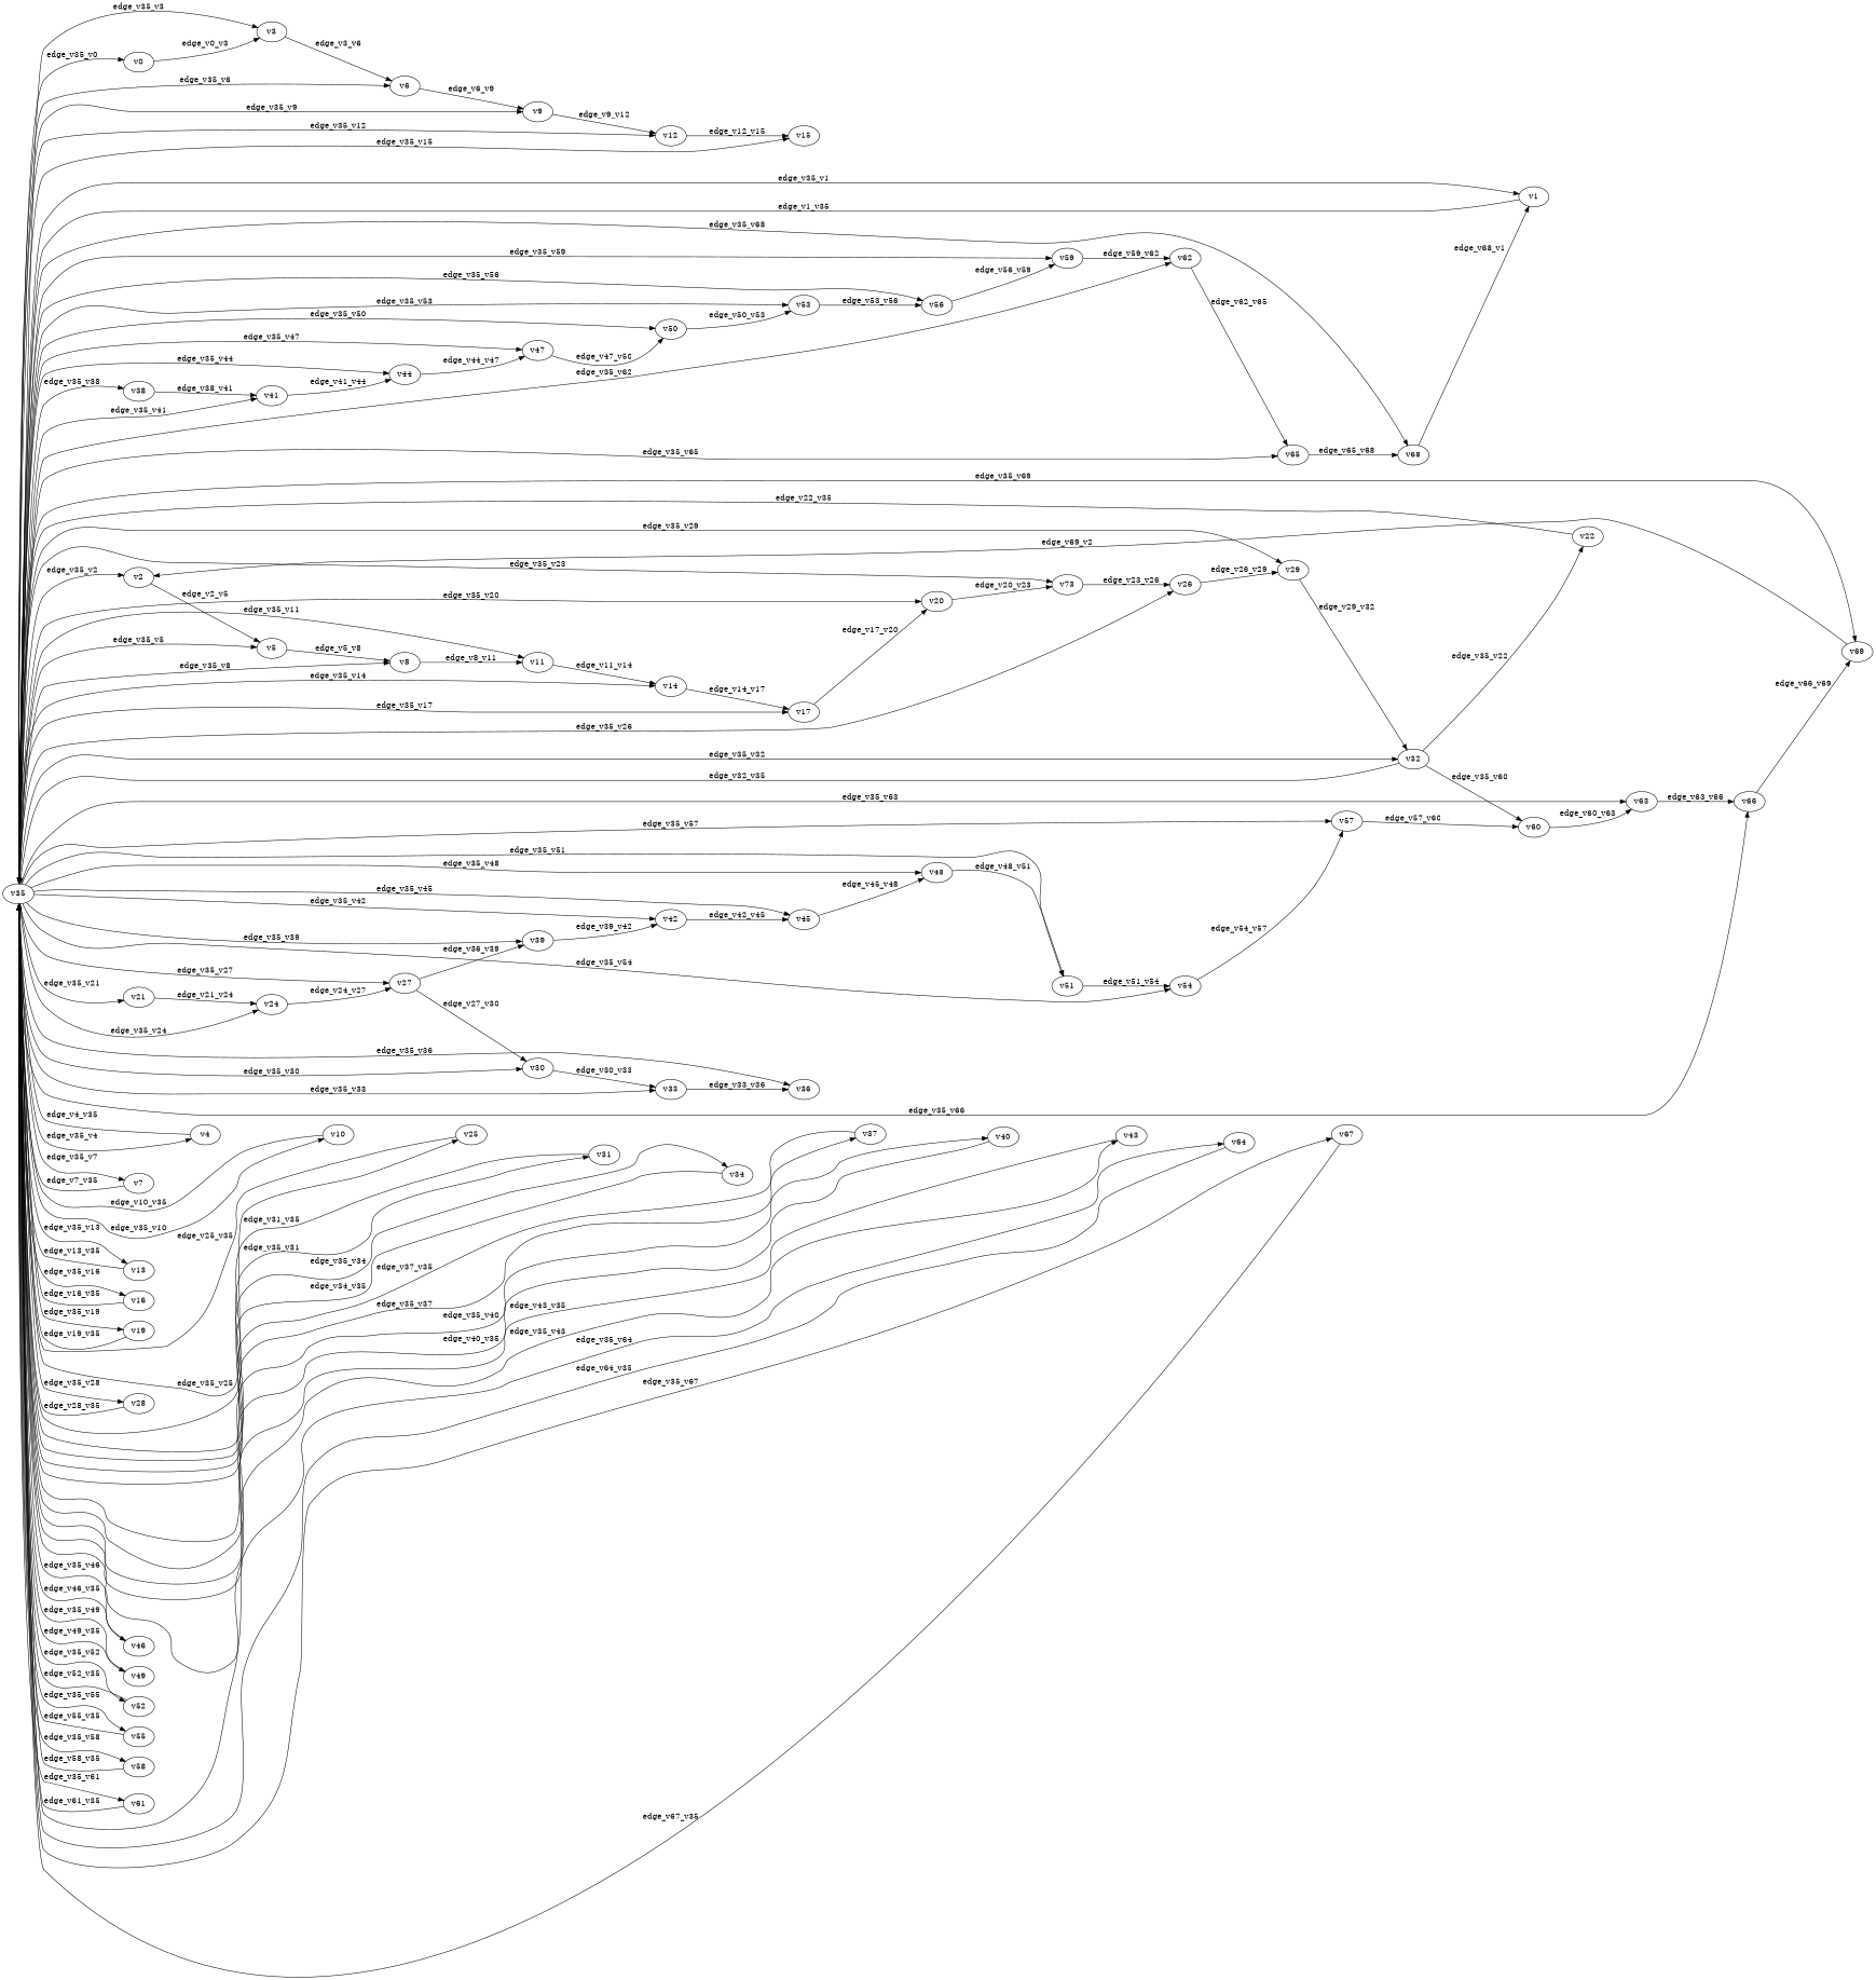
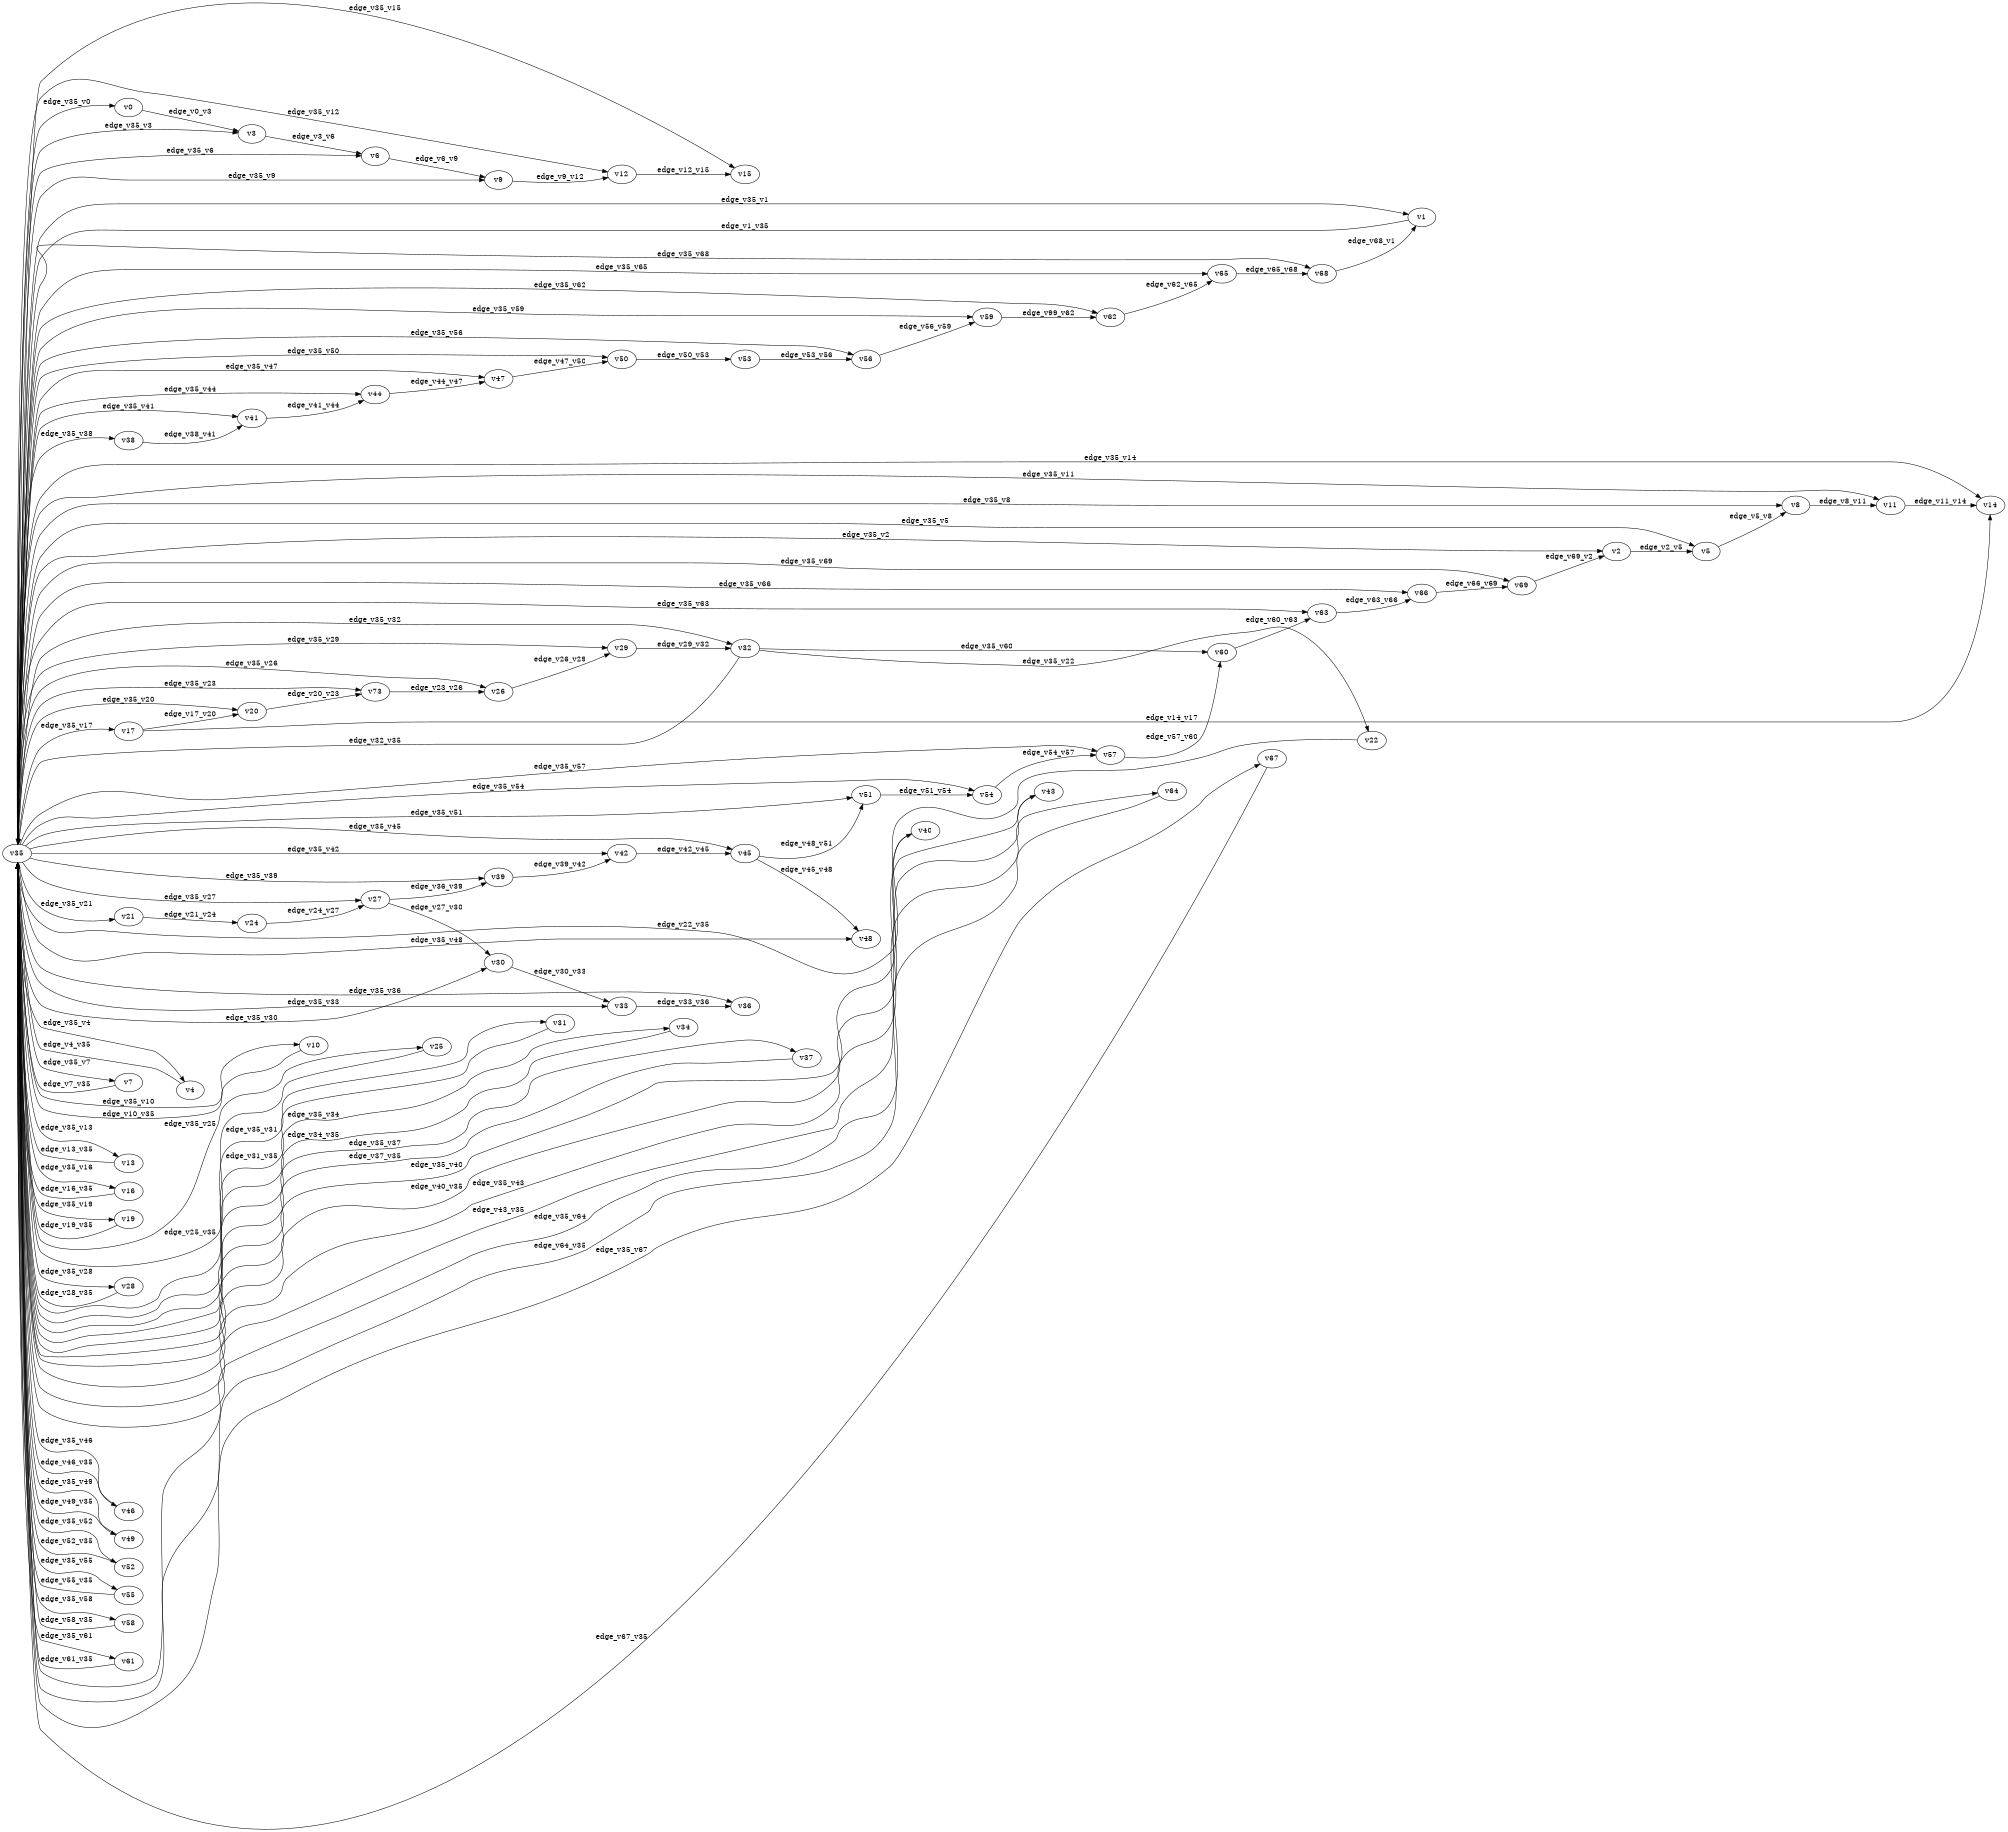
  digraph {
    rankdir=LR
    node [player=0]
    edge [discount=0.291 weight=-2.90]
    v3 [player=1]
    v0
    v6
    v1 [player=1]
    v35
    v2
    v5 [player=1]
    v4
    v8
    v9 [player=1]
    v7 [player=1]
    v11 [player=1]
    v12
    v10
    v14
    v15 [player=1]
    v13 [player=1]
    v17 [player=1]
    v16
    v20
    v21 [player=1]
    v19 [player=1]
    n23 [label=v73 player=1]
    v24
    v26
    v27 [player=1]
    v25 [player=1]
    v29 [player=1]
    v30
    v28
    v32
    v33 [player=1]
    v31 [player=1]
    v36
    v34
    v37 [player=1]
    v38
    v39 [player=1]
    v40
    v41 [player=1]
    v42
    v43 [player=1]
    v44
    v45 [player=1]
    v46
    v47 [player=1]
    v48
    v49 [player=1]
    v50
    v51 [player=1]
    v52
    v53 [player=1]
    v54
    v55 [player=1]
    v56
    v57 [player=1]
    v58
    v59 [player=1]
    v61 [player=1]
    v62
    v63 [player=1]
    v64
    v65 [player=1]
    v66
    v67 [player=1]
    v68
    v69 [player=1]
    v22
    v60
    v3 -> v6 [label=edge_v3_v6 weight=0.84]
    v0 -> v3 [label=edge_v0_v3 weight=5.37]
    v6 -> v9 [label=edge_v6_v9]
    v1 -> v35 [label=edge_v1_v35 weight=9.99]
    v35 -> v3 [label=edge_v35_v3 weight=6.11]
    v35 -> v0 [label=edge_v35_v0 weight=5.04]
    v35 -> v6 [label=edge_v35_v6 weight=5.24]
    v35 -> v1 [label=edge_v35_v1 weight=9.60]
    v35 -> v2 [label=edge_v35_v2 weight=-2.74]
    v35 -> v5 [label=edge_v35_v5 weight=3.47]
    v35 -> v4 [label=edge_v35_v4 weight=-5.14]
    v35 -> v8 [label=edge_v35_v8 weight=6.70]
    v35 -> v9 [label=edge_v35_v9 weight=7.40]
    v35 -> v7 [label=edge_v35_v7 weight=5.72]
    v35 -> v11 [label=edge_v35_v11 weight=-1.92]
    v35 -> v12 [label=edge_v35_v12 weight=0.91]
    v35 -> v10 [label=edge_v35_v10 weight=-4.35]
    v35 -> v14 [label=edge_v35_v14 weight=7.23]
    v35 -> v15 [label=edge_v35_v15 weight=-4.70]
    v35 -> v13 [label=edge_v35_v13 weight=2.86]
    v35 -> v17 [label=edge_v35_v17 weight=6.17]
    v35 -> v16 [label=edge_v35_v16 weight=4.11]
    v35 -> v20 [label=edge_v35_v20 weight=8.70]
    v35 -> v21 [label=edge_v35_v21 weight=-0.40]
    v35 -> v19 [label=edge_v35_v19 weight=-0.27]
    v35 -> n23 [label=edge_v35_v23 weight=-3.70]
-   v35 -> v24 [label=edge_v35_v24 weight=0.99]
    v35 -> v26 [label=edge_v35_v26 weight=-0.24]
    v35 -> v27 [label=edge_v35_v27 weight=8.26]
    v35 -> v25 [label=edge_v35_v25 weight=-1.12]
    v35 -> v29 [label=edge_v35_v29 weight=9.40]
    v35 -> v30 [label=edge_v35_v30 weight=5.19]
    v35 -> v28 [label=edge_v35_v28 weight=5.48]
    v35 -> v32 [label=edge_v35_v32 weight=7.64]
    v35 -> v33 [label=edge_v35_v33 weight=8.00]
    v35 -> v31 [label=edge_v35_v31 weight=-5.70]
    v35 -> v36 [label=edge_v35_v36 weight=-3.59]
    v35 -> v34 [label=edge_v35_v34 weight=-3.68]
    v35 -> v37 [label=edge_v35_v37 weight=-0.82]
    v35 -> v38 [label=edge_v35_v38 weight=-0.62]
    v35 -> v39 [label=edge_v35_v39 weight=1.00]
    v35 -> v40 [label=edge_v35_v40 weight=-0.59]
    v35 -> v41 [label=edge_v35_v41 weight=-1.27]
    v35 -> v42 [label=edge_v35_v42 weight=9.48]
    v35 -> v43 [label=edge_v35_v43 weight=-0.06]
    v35 -> v44 [label=edge_v35_v44 weight=7.42]
    v35 -> v45 [label=edge_v35_v45 weight=-3.04]
    v35 -> v46 [label=edge_v35_v46 weight=3.43]
    v35 -> v47 [label=edge_v35_v47 weight=7.01]
    v35 -> v48 [label=edge_v35_v48 weight=6.39]
    v35 -> v49 [label=edge_v35_v49 weight=8.44]
    v35 -> v50 [label=edge_v35_v50 weight=-5.91]
    v35 -> v51 [label=edge_v35_v51 weight=-0.35]
    v35 -> v52 [label=edge_v35_v52 weight=3.94]
-   v35 -> v53 [label=edge_v35_v53 weight=4.57]
    v35 -> v54 [label=edge_v35_v54 weight=-1.76]
    v35 -> v55 [label=edge_v35_v55 weight=3.70]
    v35 -> v56 [label=edge_v35_v56 weight=-3.05]
    v35 -> v57 [label=edge_v35_v57 weight=-5.39]
    v35 -> v58 [label=edge_v35_v58 weight=6.19]
    v35 -> v59 [label=edge_v35_v59 weight=8.48]
    v35 -> v61 [label=edge_v35_v61 weight=9.48]
    v35 -> v62 [label=edge_v35_v62 weight=-1.89]
    v35 -> v63 [label=edge_v35_v63 weight=8.33]
    v35 -> v64 [label=edge_v35_v64 weight=-1.45]
    v35 -> v65 [label=edge_v35_v65 weight=1.63]
    v35 -> v66 [label=edge_v35_v66 weight=2.65]
    v35 -> v67 [label=edge_v35_v67 weight=-4.82]
    v35 -> v68 [label=edge_v35_v68 weight=-3.79]
    v35 -> v69 [label=edge_v35_v69 weight=3.83]
    v2 -> v5 [label=edge_v2_v5 weight=5.65]
    v5 -> v8 [label=edge_v5_v8]
    v4 -> v35 [label=edge_v4_v35 weight=-6.40]
    v8 -> v11 [label=edge_v8_v11 weight=5.89]
    v9 -> v12 [label=edge_v9_v12 weight=0.96]
    v7 -> v35 [label=edge_v7_v35 weight=3.54]
    v11 -> v14 [label=edge_v11_v14 weight=6.93]
    v12 -> v15 [label=edge_v12_v15 weight=3.05]
    v10 -> v35 [label=edge_v10_v35 weight=-2.82]
-   v14 -> v17 [label=edge_v14_v17 weight=3.45]
+   v17 -> v14 [label=edge_v14_v17 weight=3.45]
    v13 -> v35 [label=edge_v13_v35 weight=5.85]
    v17 -> v20 [label=edge_v17_v20 weight=-0.17]
    v16 -> v35 [label=edge_v16_v35 weight=4.44]
    v20 -> n23 [label=edge_v20_v23 weight=-1.27]
    v21 -> v24 [label=edge_v21_v24 weight=5.24]
    v19 -> v35 [label=edge_v19_v35 weight=1.19]
    n23 -> v26 [label=edge_v23_v26 weight=5.55]
    v24 -> v27 [label=edge_v24_v27 weight=1.83]
    v26 -> v29 [label=edge_v26_v29 weight=3.04]
    v27 -> v30 [label=edge_v27_v30 weight=1.48]
    v27 -> v39 [label=edge_v36_v39 weight=-0.72]
    v25 -> v35 [label=edge_v25_v35 weight=-1.19]
    v29 -> v32 [label=edge_v29_v32 weight=6.33]
    v30 -> v33 [label=edge_v30_v33 weight=-2.76]
    v28 -> v35 [label=edge_v28_v35 weight=3.18]
    v32 -> v35 [label=edge_v32_v35 weight=2.61]
    v32 -> v22 [label=edge_v35_v22 weight=-5.67]
    v32 -> v60 [label=edge_v35_v60 weight=2.47]
    v33 -> v36 [label=edge_v33_v36 weight=2.37]
    v31 -> v35 [label=edge_v31_v35 weight=-6.46]
    v34 -> v35 [label=edge_v34_v35 weight=-5.68]
    v37 -> v35 [label=edge_v37_v35 weight=-2.52]
    v38 -> v41 [label=edge_v38_v41 weight=0.03]
    v39 -> v42 [label=edge_v39_v42 weight=-2.41]
    v40 -> v35 [label=edge_v40_v35 weight=-3.51]
    v41 -> v44 [label=edge_v41_v44 weight=3.89]
    v42 -> v45 [label=edge_v42_v45 weight=6.99]
    v43 -> v35 [label=edge_v43_v35 weight=0.56]
    v44 -> v47 [label=edge_v44_v47 weight=0.22]
    v45 -> v48 [label=edge_v45_v48 weight=-1.93]
    v46 -> v35 [label=edge_v46_v35 weight=5.28]
    v47 -> v50 [label=edge_v47_v50 weight=-2.30]
-   v48 -> v51 [label=edge_v48_v51 weight=-2.22]
+   v45 -> v51 [label=edge_v48_v51 weight=-2.22]
    v49 -> v35 [label=edge_v49_v35 weight=8.88]
    v50 -> v53 [label=edge_v50_v53 weight=3.40]
    v51 -> v54 [label=edge_v51_v54 weight=5.74]
    v52 -> v35 [label=edge_v52_v35 weight=5.19]
    v53 -> v56 [label=edge_v53_v56 weight=6.22]
    v54 -> v57 [label=edge_v54_v57 weight=-0.86]
    v55 -> v35 [label=edge_v55_v35 weight=5.26]
    v56 -> v59 [label=edge_v56_v59 weight=4.87]
    v57 -> v60 [label=edge_v57_v60 weight=-2.52]
    v58 -> v35 [label=edge_v58_v35 weight=3.34]
-   v59 -> v62 [label=edge_v59_v62 weight=4.74]
+   v59 -> v62 [label=edge_v99_v62 weight=4.74]
    v61 -> v35 [label=edge_v61_v35 weight=10.20]
    v62 -> v65 [label=edge_v62_v65 weight=0.36]
    v63 -> v66 [label=edge_v63_v66 weight=2.43]
    v64 -> v35 [label=edge_v64_v35 weight=-3.46]
    v65 -> v68 [label=edge_v65_v68 weight=5.33]
    v66 -> v69 [label=edge_v66_v69 weight=3.08]
    v67 -> v35 [label=edge_v67_v35 weight=-6.42]
    v68 -> v1 [label=edge_v68_v1 weight=-1.58]
    v69 -> v2 [label=edge_v69_v2 weight=0.46]
    v22 -> v35 [label=edge_v22_v35 weight=-3.65]
    v60 -> v63 [label=edge_v60_v63 weight=-1.66]
  }
